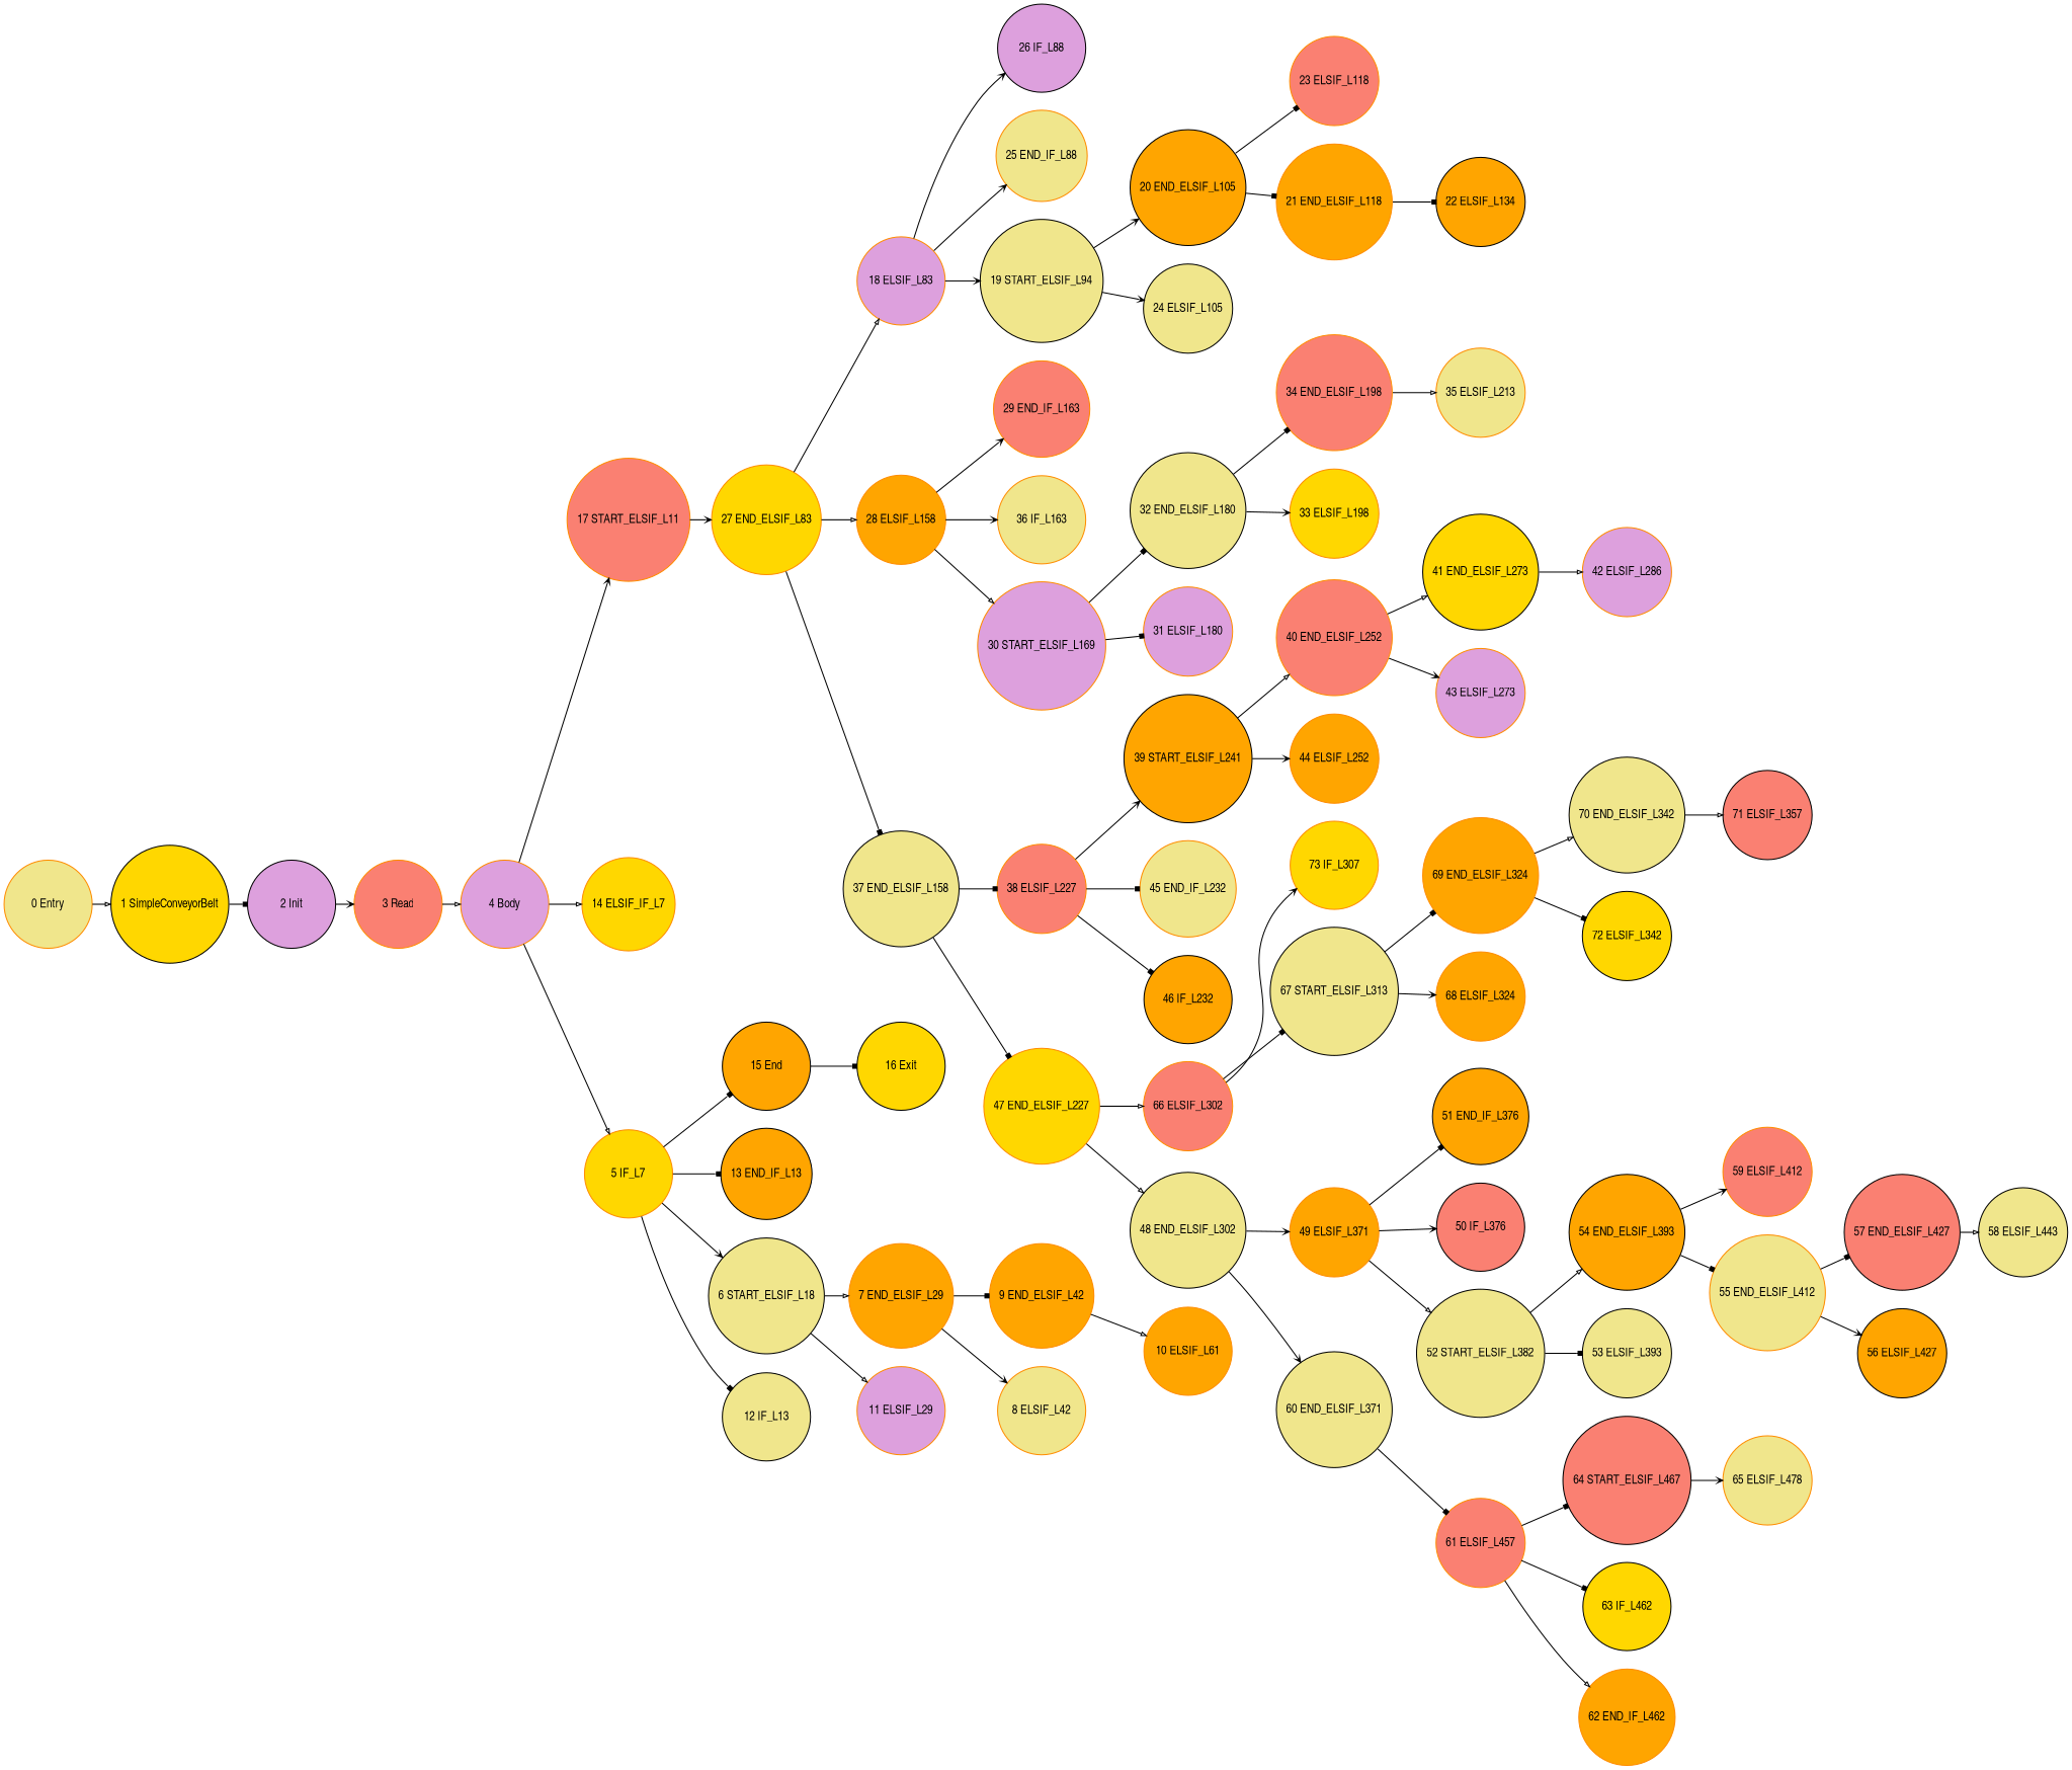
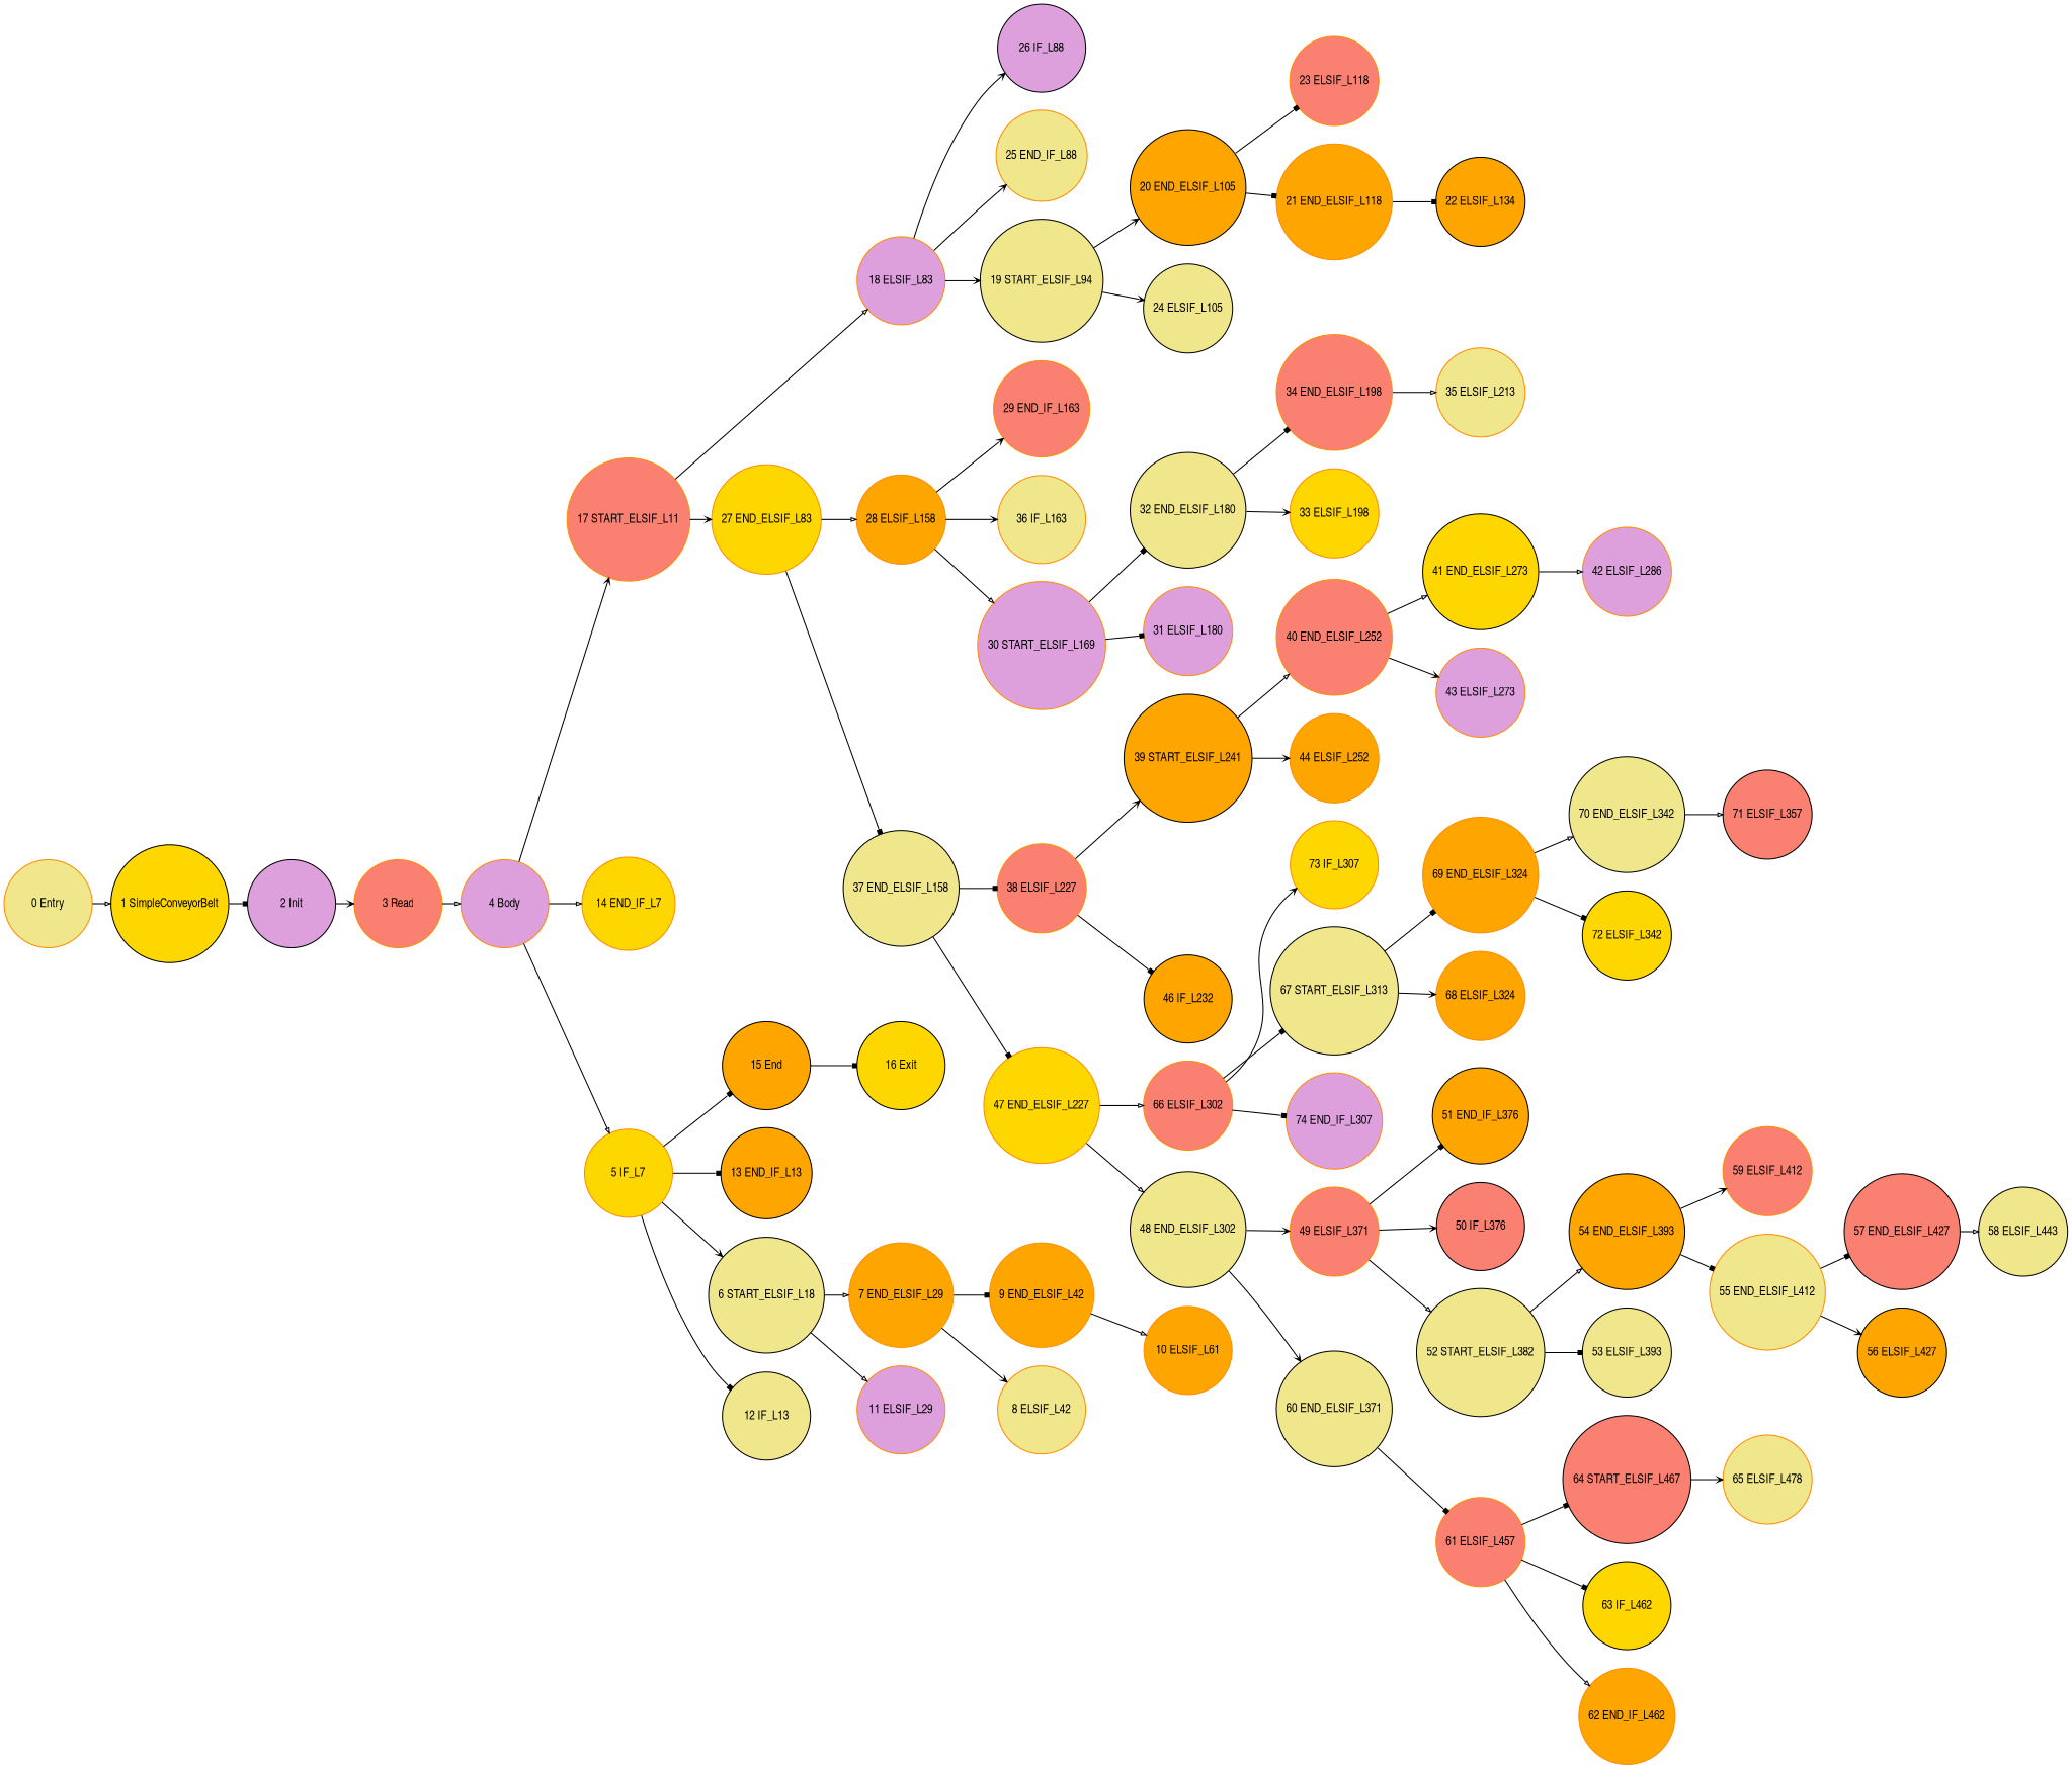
  digraph {
    rankdir=LR
    ranksep=.25
    node [color=darkorange fillcolor=khaki fontname=ArialNarrow fontsize=12 shape=circle style=filled]
    edge [arrowhead=box arrowsize=.5]
    "34 END_ELSIF_L198" [fillcolor=salmon height=1.2]
    "35 ELSIF_L213" [height=1.2]
    "57 END_ELSIF_L427" [color=black fillcolor=salmon height=1.2]
    "58 ELSIF_L443" [color=black height=1.2]
-   "49 ELSIF_L371" [fillcolor=orange height=1.2]
+   "49 ELSIF_L371" [fillcolor=salmon height=1.2]
    "51 END_IF_L376" [color=black fillcolor=orange height=1.2]
    "50 IF_L376" [color=black fillcolor=salmon height=1.2]
    "52 START_ELSIF_L382" [color=black height=1.2]
    "54 END_ELSIF_L393" [color=black fillcolor=orange height=1.2]
    "53 ELSIF_L393" [color=black height=1.2]
    "7 END_ELSIF_L29" [fillcolor=orange height=1.2]
    "9 END_ELSIF_L42" [fillcolor=orange height=1.2]
    "8 ELSIF_L42" [height=1.2]
    "10 ELSIF_L61" [fillcolor=orange height=1.2]
    "17 START_ELSIF_L11" [fillcolor=salmon height=1.2]
    "18 ELSIF_L83" [fillcolor=plum height=1.2]
    "27 END_ELSIF_L83" [fillcolor=gold height=1.2]
    "26 IF_L88" [color=black fillcolor=plum height=1.2]
    "25 END_IF_L88" [height=1.2]
    "19 START_ELSIF_L94" [color=black height=1.2]
    "28 ELSIF_L158" [fillcolor=orange height=1.2]
    "37 END_ELSIF_L158" [color=black height=1.2]
-   "14 END_IF_L7" [fillcolor=gold height=1.2 label="14 ELSIF_IF_L7"]
+   "14 END_IF_L7" [fillcolor=gold height=1.2]
    "15 End" [color=black fillcolor=orange height=1.2]
    "16 Exit" [color=black fillcolor=gold height=1.2]
    "66 ELSIF_L302" [fillcolor=salmon height=1.2]
    "73 IF_L307" [fillcolor=gold height=1.2]
    "67 START_ELSIF_L313" [color=black height=1.2]
+   "74 END_IF_L307" [fillcolor=plum height=1.2]
    "69 END_ELSIF_L324" [fillcolor=orange height=1.2]
    "68 ELSIF_L324" [fillcolor=orange height=1.2]
    "40 END_ELSIF_L252" [fillcolor=salmon height=1.2]
    "41 END_ELSIF_L273" [color=black fillcolor=gold height=1.2]
    "43 ELSIF_L273" [fillcolor=plum height=1.2]
    "42 ELSIF_L286" [fillcolor=plum height=1.2]
    "64 START_ELSIF_L467" [color=black fillcolor=salmon height=1.2]
    "65 ELSIF_L478" [height=1.2]
    "0 Entry" [height=1.2]
    "1 SimpleConveyorBelt" [color=black fillcolor=gold height=1.2]
    "2 Init" [color=black fillcolor=plum height=1.2]
    "29 END_IF_L163" [fillcolor=salmon height=1.2]
    "36 IF_L163" [height=1.2]
    "30 START_ELSIF_L169" [fillcolor=plum height=1.2]
    "32 END_ELSIF_L180" [color=black height=1.2]
    "31 ELSIF_L180" [fillcolor=plum height=1.2]
    "39 START_ELSIF_L241" [color=black fillcolor=orange height=1.2]
    "44 ELSIF_L252" [fillcolor=orange height=1.2]
    "38 ELSIF_L227" [fillcolor=salmon height=1.2]
    "47 END_ELSIF_L227" [fillcolor=gold height=1.2]
-   "45 END_IF_L232" [height=1.2]
    "46 IF_L232" [color=black fillcolor=orange height=1.2]
    "48 END_ELSIF_L302" [color=black height=1.2]
    "59 ELSIF_L412" [fillcolor=salmon height=1.2]
    "55 END_ELSIF_L412" [height=1.2]
    "56 ELSIF_L427" [color=black fillcolor=orange height=1.2]
    "4 Body" [fillcolor=plum height=1.2]
    "5 IF_L7" [fillcolor=gold height=1.2]
    "13 END_IF_L13" [color=black fillcolor=orange height=1.2]
    "6 START_ELSIF_L18" [color=black height=1.2]
    "12 IF_L13" [color=black height=1.2]
    "60 END_ELSIF_L371" [color=black height=1.2]
    "61 ELSIF_L457" [fillcolor=salmon height=1.2]
    "63 IF_L462" [color=black fillcolor=gold height=1.2]
    "62 END_IF_L462" [fillcolor=orange height=1.2]
    "70 END_ELSIF_L342" [color=black height=1.2]
    "71 ELSIF_L357" [color=black fillcolor=salmon height=1.2]
    "33 ELSIF_L198" [fillcolor=gold height=1.2]
    "20 END_ELSIF_L105" [color=black fillcolor=orange height=1.2]
    "24 ELSIF_L105" [color=black height=1.2]
    "11 ELSIF_L29" [fillcolor=plum height=1.2]
    "72 ELSIF_L342" [color=black fillcolor=gold height=1.2]
    "3 Read" [fillcolor=salmon height=1.2]
    "23 ELSIF_L118" [fillcolor=salmon height=1.2]
    "21 END_ELSIF_L118" [fillcolor=orange height=1.2]
    "22 ELSIF_L134" [color=black fillcolor=orange height=1.2]
    "34 END_ELSIF_L198" -> "35 ELSIF_L213" [arrowhead=onormal]
    "57 END_ELSIF_L427" -> "58 ELSIF_L443" [arrowhead=onormal]
    "49 ELSIF_L371" -> "51 END_IF_L376"
    "49 ELSIF_L371" -> "50 IF_L376" [arrowhead=vee]
    "49 ELSIF_L371" -> "52 START_ELSIF_L382" [arrowhead=onormal]
    "52 START_ELSIF_L382" -> "54 END_ELSIF_L393" [arrowhead=onormal]
    "52 START_ELSIF_L382" -> "53 ELSIF_L393"
    "54 END_ELSIF_L393" -> "59 ELSIF_L412" [arrowhead=vee]
    "54 END_ELSIF_L393" -> "55 END_ELSIF_L412"
    "7 END_ELSIF_L29" -> "9 END_ELSIF_L42"
    "7 END_ELSIF_L29" -> "8 ELSIF_L42" [arrowhead=vee]
    "9 END_ELSIF_L42" -> "10 ELSIF_L61" [arrowhead=onormal]
-   "27 END_ELSIF_L83" -> "18 ELSIF_L83" [arrowhead=onormal]
+   "17 START_ELSIF_L11" -> "18 ELSIF_L83" [arrowhead=onormal]
    "17 START_ELSIF_L11" -> "27 END_ELSIF_L83" [arrowhead=vee]
    "18 ELSIF_L83" -> "26 IF_L88" [arrowhead=vee]
    "18 ELSIF_L83" -> "25 END_IF_L88" [arrowhead=vee]
    "18 ELSIF_L83" -> "19 START_ELSIF_L94" [arrowhead=vee]
    "27 END_ELSIF_L83" -> "28 ELSIF_L158" [arrowhead=onormal]
    "27 END_ELSIF_L83" -> "37 END_ELSIF_L158"
    "19 START_ELSIF_L94" -> "20 END_ELSIF_L105" [arrowhead=vee]
    "19 START_ELSIF_L94" -> "24 ELSIF_L105" [arrowhead=vee]
    "28 ELSIF_L158" -> "29 END_IF_L163" [arrowhead=vee]
    "28 ELSIF_L158" -> "36 IF_L163" [arrowhead=vee]
    "28 ELSIF_L158" -> "30 START_ELSIF_L169" [arrowhead=onormal]
    "37 END_ELSIF_L158" -> "38 ELSIF_L227"
    "37 END_ELSIF_L158" -> "47 END_ELSIF_L227"
    "15 End" -> "16 Exit"
    "66 ELSIF_L302" -> "73 IF_L307" [arrowhead=vee]
    "66 ELSIF_L302" -> "67 START_ELSIF_L313"
+   "66 ELSIF_L302" -> "74 END_IF_L307"
    "67 START_ELSIF_L313" -> "69 END_ELSIF_L324"
    "67 START_ELSIF_L313" -> "68 ELSIF_L324" [arrowhead=vee]
    "69 END_ELSIF_L324" -> "70 END_ELSIF_L342" [arrowhead=onormal]
    "69 END_ELSIF_L324" -> "72 ELSIF_L342"
    "40 END_ELSIF_L252" -> "41 END_ELSIF_L273" [arrowhead=onormal]
    "40 END_ELSIF_L252" -> "43 ELSIF_L273" [arrowhead=vee]
    "41 END_ELSIF_L273" -> "42 ELSIF_L286" [arrowhead=onormal]
    "64 START_ELSIF_L467" -> "65 ELSIF_L478" [arrowhead=vee]
    "0 Entry" -> "1 SimpleConveyorBelt" [arrowhead=onormal]
    "1 SimpleConveyorBelt" -> "2 Init"
    "2 Init" -> "3 Read" [arrowhead=vee]
    "30 START_ELSIF_L169" -> "32 END_ELSIF_L180"
    "30 START_ELSIF_L169" -> "31 ELSIF_L180"
    "32 END_ELSIF_L180" -> "34 END_ELSIF_L198"
    "32 END_ELSIF_L180" -> "33 ELSIF_L198" [arrowhead=vee]
    "39 START_ELSIF_L241" -> "40 END_ELSIF_L252" [arrowhead=onormal]
    "39 START_ELSIF_L241" -> "44 ELSIF_L252" [arrowhead=vee]
    "38 ELSIF_L227" -> "39 START_ELSIF_L241" [arrowhead=vee]
-   "38 ELSIF_L227" -> "45 END_IF_L232"
    "38 ELSIF_L227" -> "46 IF_L232"
    "47 END_ELSIF_L227" -> "66 ELSIF_L302" [arrowhead=onormal]
    "47 END_ELSIF_L227" -> "48 END_ELSIF_L302" [arrowhead=onormal]
    "48 END_ELSIF_L302" -> "49 ELSIF_L371" [arrowhead=vee]
    "48 END_ELSIF_L302" -> "60 END_ELSIF_L371" [arrowhead=vee]
    "55 END_ELSIF_L412" -> "57 END_ELSIF_L427"
    "55 END_ELSIF_L412" -> "56 ELSIF_L427" [arrowhead=vee]
    "4 Body" -> "17 START_ELSIF_L11" [arrowhead=vee]
    "4 Body" -> "14 END_IF_L7" [arrowhead=onormal]
    "4 Body" -> "5 IF_L7" [arrowhead=onormal]
    "5 IF_L7" -> "15 End"
    "5 IF_L7" -> "13 END_IF_L13"
    "5 IF_L7" -> "6 START_ELSIF_L18" [arrowhead=vee]
    "5 IF_L7" -> "12 IF_L13"
    "6 START_ELSIF_L18" -> "7 END_ELSIF_L29" [arrowhead=onormal]
    "6 START_ELSIF_L18" -> "11 ELSIF_L29" [arrowhead=onormal]
    "60 END_ELSIF_L371" -> "61 ELSIF_L457"
    "61 ELSIF_L457" -> "64 START_ELSIF_L467"
    "61 ELSIF_L457" -> "63 IF_L462"
    "61 ELSIF_L457" -> "62 END_IF_L462" [arrowhead=onormal]
    "70 END_ELSIF_L342" -> "71 ELSIF_L357" [arrowhead=onormal]
    "20 END_ELSIF_L105" -> "23 ELSIF_L118"
    "20 END_ELSIF_L105" -> "21 END_ELSIF_L118"
    "3 Read" -> "4 Body" [arrowhead=onormal]
    "21 END_ELSIF_L118" -> "22 ELSIF_L134"
  }
